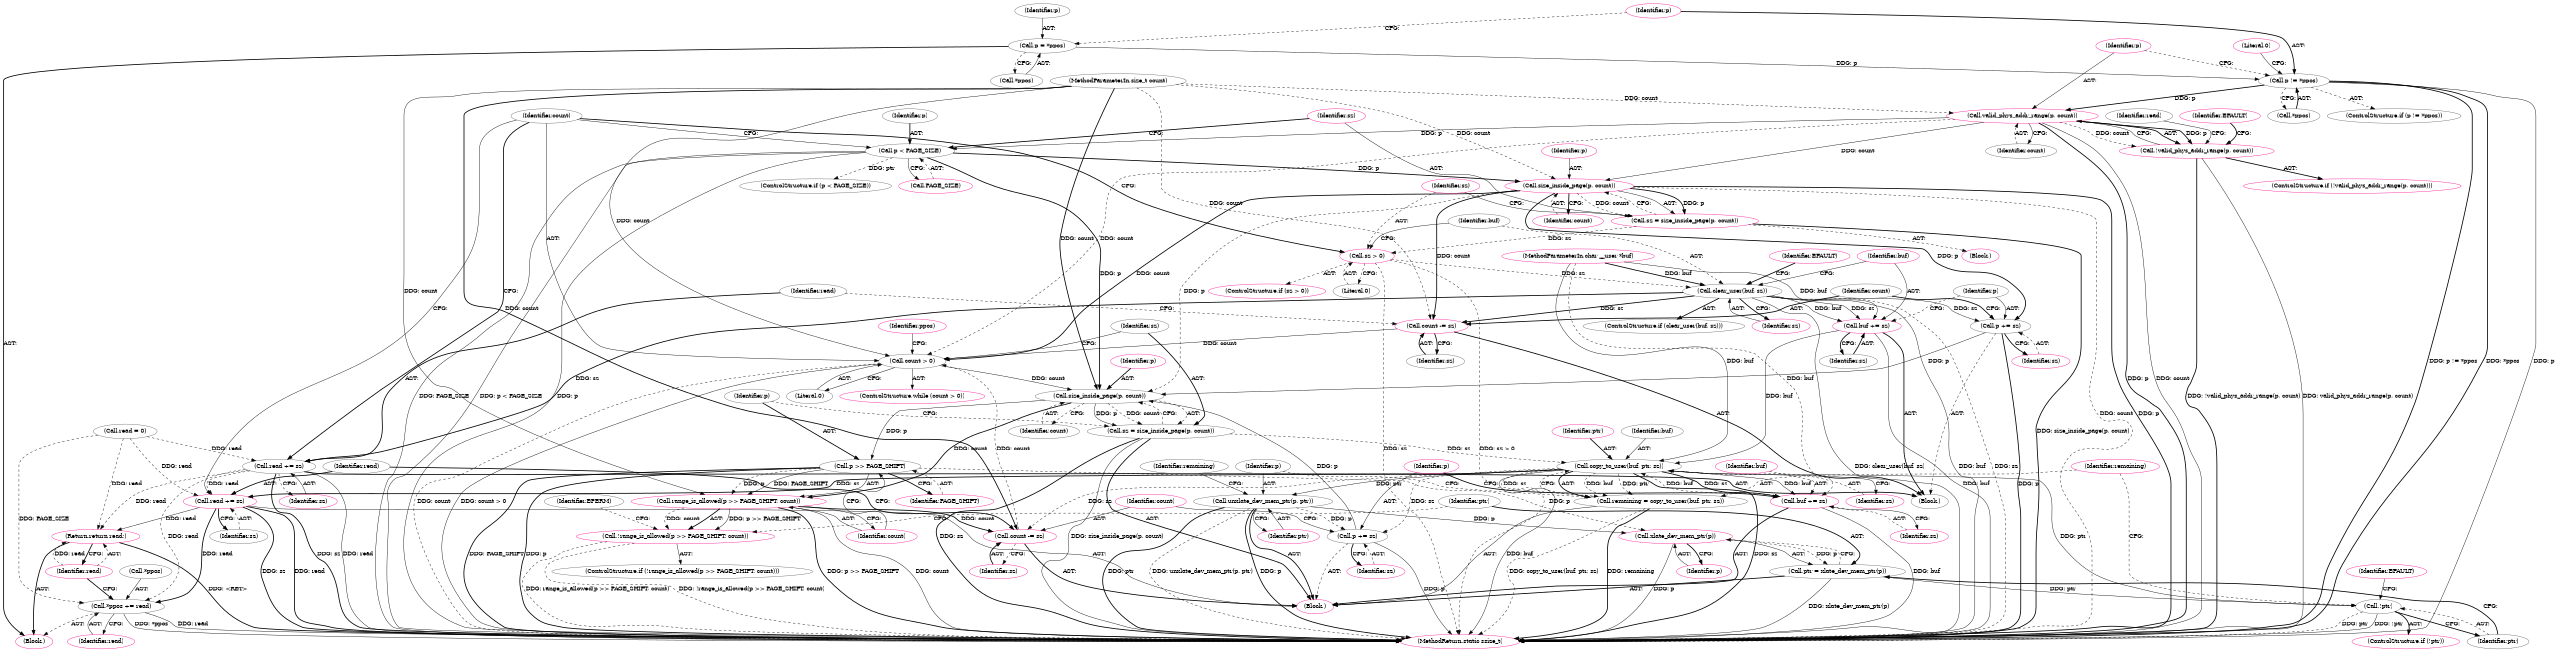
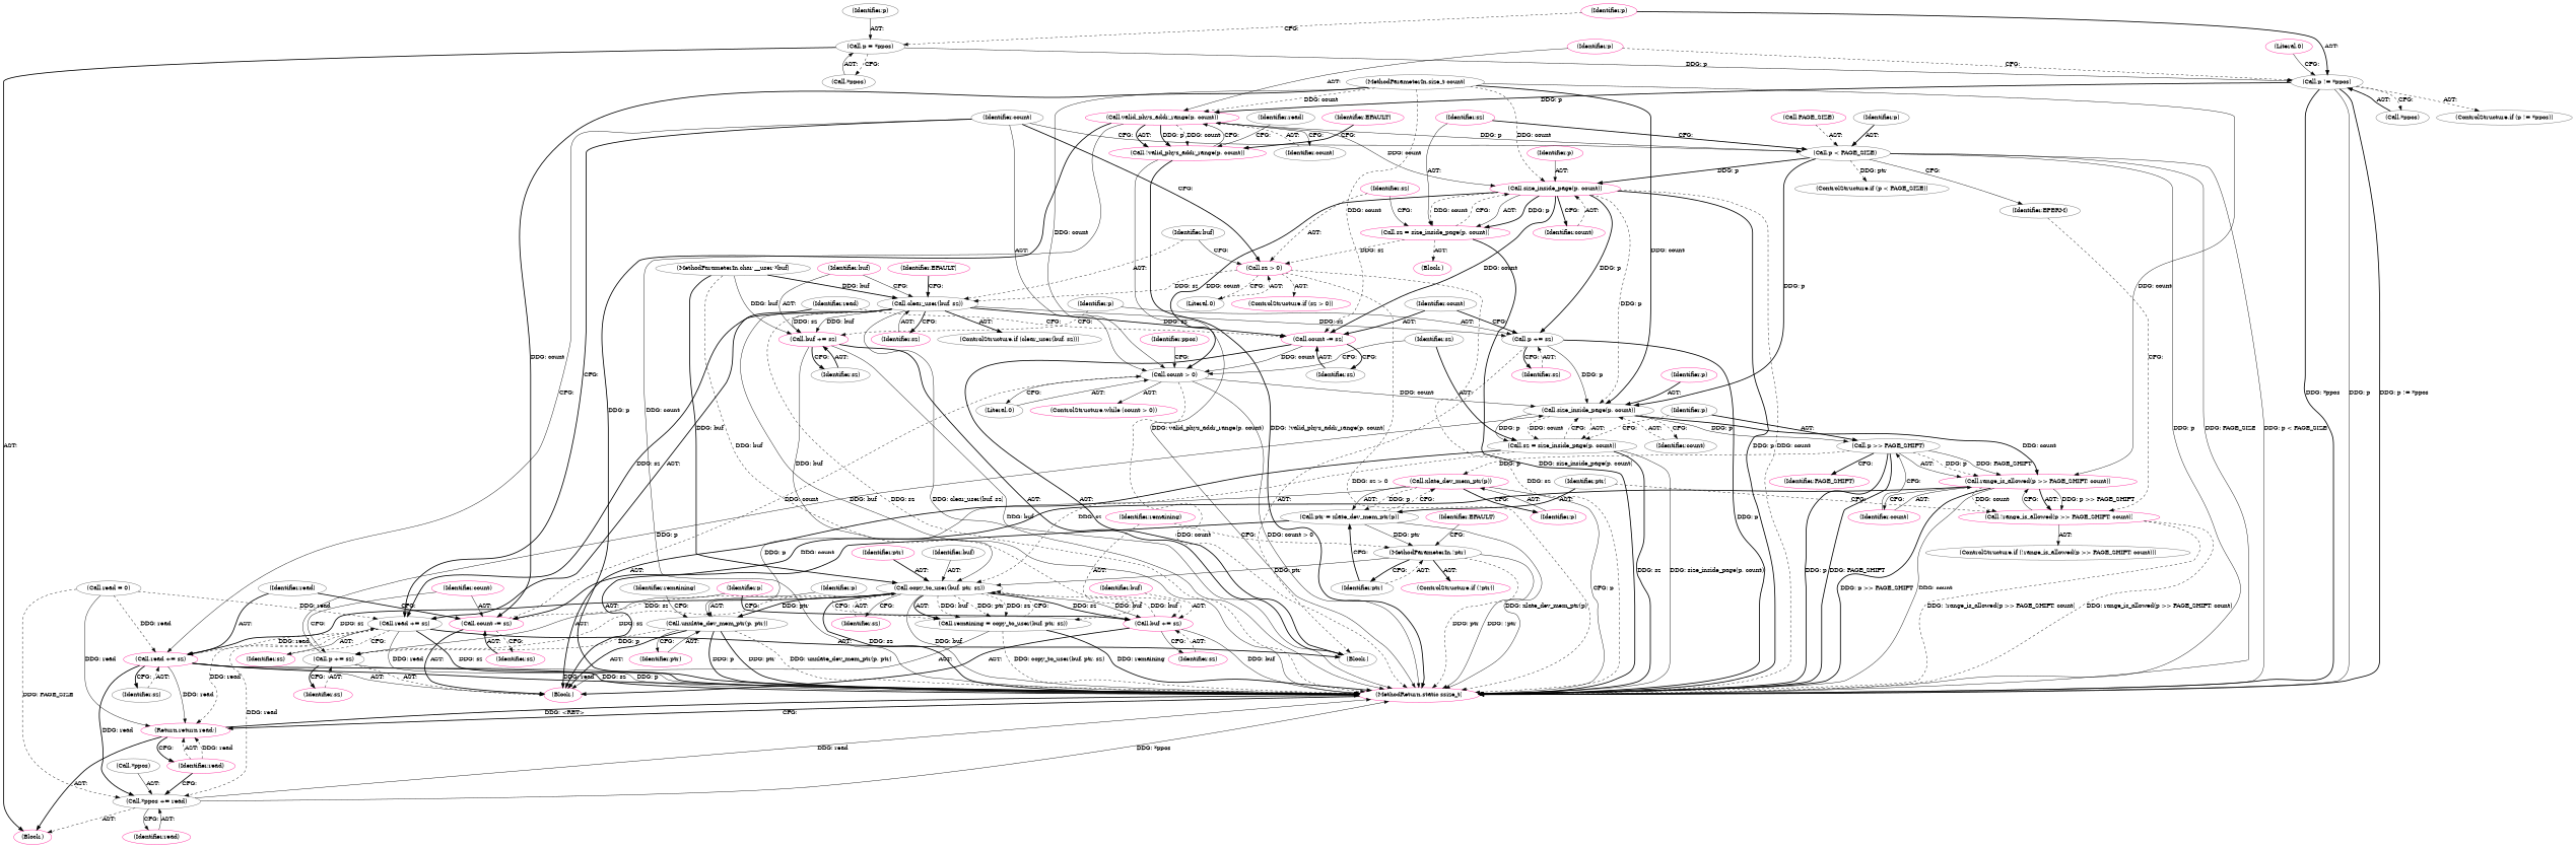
  digraph {
    node [color=deeppink]
    edge [style=solid]
    n1 [color=gray40 label="(Call,p != *ppos)"]
    n2 [label="(Call,valid_phys_addr_range(p, count))"]
    n3 [color=gray40 label="(Call,*ppos)"]
    n4 [color=gray40 label="(ControlStructure,if (p != *ppos))"]
    n5 [label="(MethodReturn,static ssize_t)"]
    n6 [label="(Call,!valid_phys_addr_range(p, count))"]
    n7 [color=gray40 label="(Call,p < PAGE_SIZE)"]
    n8 [label="(Call,size_inside_page(p, count))"]
    n9 [color=gray40 label="(Call,count > 0)"]
    n10 [color=gray40 label="(Identifier,count)"]
    n11 [color=gray40 label="(Call,*ppos += read)"]
    n12 [label="(Block,)"]
    n13 [label="(Identifier,read)"]
    n14 [label="(Return,return read;)"]
    n15 [color=gray40 label="(Call,p = *ppos)"]
    n16 [color=gray40 label="(Call,*ppos)"]
-   n17 [label="(ControlStructure,if (!valid_phys_addr_range(p, count)))"]
    n18 [color=gray40 label="(Call,size_inside_page(p, count))"]
    n19 [label="(Call,PAGE_SIZE)"]
    n20 [color=gray40 label="(ControlStructure,if (p < PAGE_SIZE))"]
    n21 [label="(Call,sz = size_inside_page(p, count))"]
    n22 [color=gray40 label="(Call,p += sz)"]
    n23 [label="(Call,count -= sz)"]
    n24 [label="(Identifier,count)"]
    n25 [color=gray40 label="(Literal,0)"]
    n26 [label="(ControlStructure,while (count > 0))"]
    n27 [color=gray40 label="(Call,sz = size_inside_page(p, count))"]
    n28 [color=gray40 label="(Call,p >> PAGE_SHIFT)"]
    n29 [label="(Call,range_is_allowed(p >> PAGE_SHIFT, count))"]
    n30 [color=gray40 label="(Identifier,count)"]
    n31 [label="(Call,sz > 0)"]
    n32 [label="(Block,)"]
    n33 [color=gray40 label="(Block,)"]
    n34 [label="(Identifier,sz)"]
    n35 [color=gray40 label="(Identifier,sz)"]
    n36 [color=gray40 label="(Call,clear_user(buf, sz))"]
    n37 [color=gray40 label="(Literal,0)"]
    n38 [label="(ControlStructure,if (sz > 0))"]
    n39 [label="(Call,buf += sz)"]
    n40 [color=gray40 label="(Call,read += sz)"]
    n41 [label="(Identifier,sz)"]
    n42 [color=gray40 label="(ControlStructure,if (clear_user(buf, sz)))"]
    n43 [color=gray40 label="(Call,copy_to_user(buf, ptr, sz))"]
    n44 [color=gray40 label="(Identifier,sz)"]
    n45 [label="(Call,read += sz)"]
    n46 [label="(Identifier,sz)"]
    n47 [color=gray40 label="(Call,remaining = copy_to_user(buf, ptr, sz))"]
    n48 [color=gray40 label="(Call,unxlate_dev_mem_ptr(p, ptr))"]
    n49 [color=gray40 label="(Call,p += sz)"]
    n50 [label="(Call,count -= sz)"]
    n51 [label="(Call,buf += sz)"]
    n52 [label="(Identifier,sz)"]
    n53 [label="(Block,)"]
    n54 [label="(Identifier,ptr)"]
    n55 [label="(Identifier,sz)"]
    n56 [label="(Identifier,sz)"]
    n57 [label="(Identifier,sz)"]
    n58 [color=gray40 label="(Identifier,sz)"]
    n59 [label="(Call,xlate_dev_mem_ptr(p))"]
    n60 [label="(Identifier,PAGE_SHIFT)"]
    n61 [label="(Call,!range_is_allowed(p >> PAGE_SHIFT, count))"]
    n62 [label="(Identifier,count)"]
    n63 [color=gray40 label="(Call,ptr = xlate_dev_mem_ptr(p))"]
    n64 [label="(Identifier,p)"]
    n65 [color=gray40 label="(ControlStructure,if (!range_is_allowed(p >> PAGE_SHIFT, count)))"]
-   n66 [color=gray40 label="(Call,!ptr)"]
+   n66 [color=gray40 label="(MethodParameterIn,!ptr)"]
    n67 [color=gray40 label="(Identifier,ptr)"]
    n68 [label="(ControlStructure,if (!ptr))"]
    n69 [label="(Identifier,read)"]
    n70 [label="(Identifier,p)"]
    n71 [label="(Identifier,ppos)"]
    n72 [label="(Identifier,p)"]
    n73 [color=gray40 label="(Identifier,p)"]
    n74 [label="(Identifier,EFAULT)"]
    n75 [label="(Identifier,p)"]
    n76 [color=gray40 label="(Call,read = 0)"]
    n77 [label="(Identifier,buf)"]
    n78 [color=gray40 label="(Identifier,ptr)"]
    n79 [label="(Identifier,ptr)"]
    n80 [label="(Identifier,remaining)"]
-   n81 [label="(MethodParameterIn,char __user *buf)"]
+   n81 [color=gray40 label="(MethodParameterIn,char __user *buf)"]
    n82 [color=gray40 label="(Identifier,p)"]
    n83 [label="(Identifier,sz)"]
    n84 [label="(Identifier,EFAULT)"]
    n85 [color=gray40 label="(Identifier,EPERM)"]
    n86 [label="(Literal,0)"]
    n87 [color=gray40 label="(Call,*ppos)"]
    n88 [color=gray40 label="(Identifier,count)"]
    n89 [color=gray40 label="(Identifier,p)"]
    n90 [label="(Identifier,sz)"]
    n91 [color=gray40 label="(Identifier,remaining)"]
    n92 [label="(Identifier,p)"]
    n93 [label="(Identifier,EFAULT)"]
    n94 [color=gray40 label="(MethodParameterIn,size_t count)"]
    n95 [label="(Identifier,p)"]
    n96 [label="(Identifier,buf)"]
    n97 [label="(Identifier,count)"]
    n98 [color=gray40 label="(Identifier,sz)"]
    n99 [color=gray40 label="(Identifier,count)"]
    n100 [color=gray40 label="(Identifier,read)"]
    n101 [color=gray40 label="(Identifier,buf)"]
    n102 [color=gray40 label="(Identifier,buf)"]
    n103 [color=gray40 label="(Identifier,read)"]
    n104 [color=gray40 label="(Identifier,read)"]
    n105 [color=gray40 label="(Identifier,p)"]
    n106 [color=gray40 label="(Identifier,p)"]
    n1 -> n2 [label="DDG: p" style=bold]
    n1 -> n3 [label="CFG: " style=dashed]
    n1 -> n4 [label="AST: " style=dashed]
    n1 -> n5 [label="DDG: p"]
    n1 -> n5 [label="DDG: p != *ppos" style=bold]
    n1 -> n5 [label="DDG: *ppos" style=bold]
    n2 -> n5 [label="DDG: p" style=bold]
    n2 -> n5 [label="DDG: count"]
    n2 -> n6 [label="AST: " style=bold]
    n2 -> n6 [label="DDG: p" style=bold]
    n2 -> n6 [label="DDG: count" style=dashed]
    n2 -> n7 [label="DDG: p"]
    n2 -> n8 [label="DDG: count"]
-   n2 -> n9 [label="DDG: count" style=dashed]
    n2 -> n10 [label="CFG: "]
    n3 -> n1 [label="AST: " style=bold]
+   n5 -> n14 [label="CFG: " style=bold]
    n6 -> n2 [label="CFG: "]
    n6 -> n5 [label="DDG: valid_phys_addr_range(p, count)"]
    n6 -> n5 [label="DDG: !valid_phys_addr_range(p, count)" style=bold]
-   n6 -> n17 [label="AST: " style=bold]
    n7 -> n5 [label="DDG: p < PAGE_SIZE"]
    n7 -> n5 [label="DDG: p"]
    n7 -> n5 [label="DDG: PAGE_SIZE"]
    n7 -> n8 [label="DDG: p" style=bold]
    n7 -> n18 [label="DDG: p" style=bold]
-   n7 -> n19 [label="CFG: "]
+   n7 -> n85 [label="CFG: "]
    n7 -> n20 [label="DDG: ptr" style=dashed]
    n8 -> n5 [label="DDG: p" style=bold]
    n8 -> n5 [label="DDG: count" style=dashed]
    n8 -> n9 [label="DDG: count" style=bold]
    n8 -> n18 [label="DDG: p" style=dashed]
    n8 -> n21 [label="AST: "]
    n8 -> n21 [label="DDG: p" style=bold]
    n8 -> n21 [label="DDG: count" style=dashed]
    n8 -> n22 [label="DDG: p" style=bold]
    n8 -> n23 [label="DDG: count" style=bold]
    n8 -> n24 [label="CFG: " style=bold]
    n9 -> n5 [label="DDG: count > 0"]
    n9 -> n5 [label="DDG: count" style=dashed]
    n9 -> n18 [label="DDG: count"]
    n9 -> n25 [label="CFG: "]
    n9 -> n26 [label="AST: "]
    n10 -> n2 [label="AST: " style=dashed]
    n11 -> n5 [label="DDG: *ppos"]
    n11 -> n5 [label="DDG: read"]
    n11 -> n12 [label="AST: " style=dashed]
    n11 -> n13 [label="CFG: "]
    n13 -> n11 [label="AST: "]
    n14 -> n5 [label="DDG: <RET>" style=bold]
    n14 -> n12 [label="AST: " style=bold]
    n14 -> n69 [label="CFG: " style=bold]
    n15 -> n1 [label="DDG: p"]
    n15 -> n12 [label="AST: " style=bold]
    n15 -> n16 [label="CFG: " style=dashed]
    n16 -> n15 [label="AST: "]
    n18 -> n27 [label="AST: " style=dashed]
    n18 -> n27 [label="DDG: p"]
    n18 -> n27 [label="DDG: count" style=dashed]
    n18 -> n28 [label="DDG: p"]
    n18 -> n29 [label="DDG: count" style=bold]
    n18 -> n30 [label="CFG: " style=dashed]
    n19 -> n7 [label="AST: " style=dashed]
    n21 -> n5 [label="DDG: size_inside_page(p, count)" style=bold]
    n21 -> n8 [label="CFG: " style=dashed]
    n21 -> n31 [label="DDG: sz" style=dashed]
    n21 -> n32 [label="AST: " style=dashed]
    n22 -> n5 [label="DDG: p" style=bold]
    n22 -> n18 [label="DDG: p"]
    n22 -> n33 [label="AST: " style=dashed]
    n22 -> n34 [label="CFG: " style=bold]
    n23 -> n9 [label="DDG: count"]
    n23 -> n33 [label="AST: " style=bold]
    n23 -> n35 [label="CFG: " style=bold]
    n24 -> n8 [label="AST: " style=dashed]
    n25 -> n9 [label="AST: "]
    n27 -> n5 [label="DDG: size_inside_page(p, count)"]
    n27 -> n5 [label="DDG: sz" style=bold]
    n27 -> n18 [label="CFG: " style=dashed]
    n27 -> n43 [label="DDG: sz" style=dashed]
    n27 -> n53 [label="AST: " style=bold]
    n28 -> n5 [label="DDG: PAGE_SHIFT" style=bold]
    n28 -> n5 [label="DDG: p" style=bold]
    n28 -> n29 [label="AST: "]
    n28 -> n29 [label="DDG: p" style=dashed]
    n28 -> n29 [label="DDG: PAGE_SHIFT"]
    n28 -> n59 [label="DDG: p" style=dashed]
    n28 -> n60 [label="CFG: " style=bold]
    n29 -> n5 [label="DDG: count"]
    n29 -> n5 [label="DDG: p >> PAGE_SHIFT" style=bold]
    n29 -> n50 [label="DDG: count" style=bold]
    n29 -> n61 [label="AST: " style=bold]
    n29 -> n61 [label="DDG: p >> PAGE_SHIFT"]
    n29 -> n61 [label="DDG: count" style=dashed]
    n29 -> n62 [label="CFG: "]
    n30 -> n18 [label="AST: " style=dashed]
    n31 -> n5 [label="DDG: sz > 0" style=dashed]
    n31 -> n5 [label="DDG: sz" style=dashed]
    n31 -> n36 [label="DDG: sz" style=dashed]
    n31 -> n37 [label="CFG: " style=dashed]
    n31 -> n38 [label="AST: " style=dashed]
    n34 -> n22 [label="AST: " style=dashed]
    n35 -> n23 [label="AST: " style=bold]
    n36 -> n5 [label="DDG: buf"]
    n36 -> n5 [label="DDG: sz" style=dashed]
    n36 -> n5 [label="DDG: clear_user(buf, sz)"]
    n36 -> n22 [label="DDG: sz"]
    n36 -> n23 [label="DDG: sz" style=bold]
    n36 -> n39 [label="DDG: sz"]
    n36 -> n39 [label="DDG: buf"]
    n36 -> n40 [label="DDG: sz" style=bold]
    n36 -> n41 [label="CFG: " style=bold]
    n36 -> n42 [label="AST: " style=bold]
    n37 -> n31 [label="AST: " style=dashed]
    n39 -> n5 [label="DDG: buf"]
    n39 -> n33 [label="AST: " style=bold]
    n39 -> n43 [label="DDG: buf"]
    n39 -> n44 [label="CFG: " style=bold]
    n40 -> n5 [label="DDG: read"]
    n40 -> n5 [label="DDG: sz" style=bold]
    n40 -> n11 [label="DDG: read" style=dashed]
    n40 -> n14 [label="DDG: read" style=dashed]
    n40 -> n33 [label="AST: " style=bold]
    n40 -> n45 [label="DDG: read" style=dashed]
    n40 -> n46 [label="CFG: " style=dashed]
    n41 -> n36 [label="AST: "]
    n43 -> n5 [label="DDG: sz" style=bold]
    n43 -> n5 [label="DDG: buf"]
    n43 -> n45 [label="DDG: sz" style=bold]
    n43 -> n47 [label="AST: " style=bold]
    n43 -> n47 [label="DDG: buf" style=dashed]
    n43 -> n47 [label="DDG: ptr" style=dashed]
    n43 -> n47 [label="DDG: sz" style=dashed]
-   n43 -> n48 [label="DDG: ptr"]
+   n43 -> n48 [label="DDG: ptr" style=bold]
    n43 -> n49 [label="DDG: sz" style=dashed]
    n43 -> n50 [label="DDG: sz" style=dashed]
    n43 -> n51 [label="DDG: sz" style=bold]
    n43 -> n51 [label="DDG: buf"]
    n43 -> n52 [label="CFG: "]
    n44 -> n39 [label="AST: " style=bold]
    n45 -> n5 [label="DDG: read" style=bold]
    n45 -> n5 [label="DDG: sz" style=bold]
    n45 -> n11 [label="DDG: read" style=bold]
    n45 -> n14 [label="DDG: read"]
    n45 -> n53 [label="AST: "]
    n45 -> n58 [label="CFG: " style=bold]
    n46 -> n40 [label="AST: "]
    n47 -> n5 [label="DDG: copy_to_user(buf, ptr, sz)" style=dashed]
    n47 -> n5 [label="DDG: remaining" style=bold]
    n47 -> n43 [label="CFG: " style=dashed]
    n47 -> n53 [label="AST: "]
    n48 -> n5 [label="DDG: p" style=bold]
    n48 -> n5 [label="DDG: ptr" style=bold]
    n48 -> n5 [label="DDG: unxlate_dev_mem_ptr(p, ptr)" style=dashed]
    n48 -> n49 [label="DDG: p" style=dashed]
    n48 -> n53 [label="AST: " style=bold]
    n48 -> n54 [label="CFG: "]
    n49 -> n5 [label="DDG: p"]
    n49 -> n18 [label="DDG: p"]
    n49 -> n53 [label="AST: " style=dashed]
    n49 -> n55 [label="CFG: " style=bold]
    n50 -> n9 [label="DDG: count" style=dashed]
    n50 -> n53 [label="AST: " style=bold]
    n50 -> n56 [label="CFG: " style=dashed]
    n51 -> n5 [label="DDG: buf"]
    n51 -> n43 [label="DDG: buf" style=dashed]
    n51 -> n53 [label="AST: " style=bold]
    n51 -> n57 [label="CFG: "]
    n52 -> n43 [label="AST: " style=dashed]
    n54 -> n48 [label="AST: "]
    n55 -> n49 [label="AST: " style=dashed]
    n56 -> n50 [label="AST: " style=bold]
    n57 -> n51 [label="AST: " style=dashed]
    n58 -> n45 [label="AST: " style=dashed]
-   n59 -> n5 [label="DDG: p"]
-   n48 -> n59 [label="DDG: p"]
+   n59 -> n5 [label="CFG: p"]
+   n59 -> n48 [label="DDG: p"]
    n59 -> n63 [label="AST: "]
    n59 -> n63 [label="DDG: p" style=dashed]
    n59 -> n64 [label="CFG: " style=bold]
-   n60 -> n28 [label="AST: " style=dashed]
    n61 -> n5 [label="DDG: range_is_allowed(p >> PAGE_SHIFT, count)" style=dashed]
    n61 -> n5 [label="DDG: !range_is_allowed(p >> PAGE_SHIFT, count)" style=dashed]
+   n61 -> n29 [label="CFG: "]
    n61 -> n65 [label="AST: "]
    n62 -> n28 [label="CFG: "]
    n62 -> n29 [label="AST: "]
    n63 -> n5 [label="DDG: xlate_dev_mem_ptr(p)"]
    n63 -> n53 [label="AST: " style=bold]
    n63 -> n59 [label="CFG: " style=dashed]
    n63 -> n66 [label="DDG: ptr"]
    n64 -> n59 [label="AST: "]
    n66 -> n5 [label="DDG: !ptr"]
    n66 -> n5 [label="DDG: ptr" style=dashed]
    n66 -> n43 [label="DDG: ptr"]
    n66 -> n67 [label="CFG: " style=bold]
    n66 -> n68 [label="AST: " style=bold]
    n67 -> n63 [label="CFG: " style=bold]
    n67 -> n66 [label="AST: " style=dashed]
    n69 -> n11 [label="CFG: " style=bold]
    n69 -> n14 [label="AST: " style=dashed]
    n69 -> n14 [label="DDG: read" style=dashed]
    n70 -> n8 [label="AST: "]
    n71 -> n9 [label="CFG: "]
    n72 -> n49 [label="AST: "]
    n72 -> n51 [label="CFG: " style=bold]
    n73 -> n15 [label="AST: "]
    n74 -> n36 [label="CFG: " style=bold]
    n75 -> n18 [label="AST: " style=bold]
    n76 -> n11 [label="DDG: PAGE_SIZE" style=dashed]
-   n76 -> n14 [label="DDG: read" style=dashed]
+   n76 -> n14 [label="DDG: read"]
    n76 -> n40 [label="DDG: read" style=dashed]
    n76 -> n45 [label="DDG: read" style=dashed]
    n77 -> n36 [label="CFG: "]
    n77 -> n39 [label="AST: "]
    n78 -> n61 [label="CFG: " style=dashed]
    n78 -> n63 [label="AST: " style=bold]
    n79 -> n43 [label="AST: " style=bold]
    n80 -> n47 [label="AST: " style=dashed]
    n80 -> n66 [label="CFG: " style=dashed]
    n81 -> n36 [label="DDG: buf" style=bold]
    n81 -> n39 [label="DDG: buf"]
-   n81 -> n43 [label="DDG: buf"]
+   n81 -> n43 [label="DDG: buf" style=bold]
    n81 -> n51 [label="DDG: buf" style=dashed]
    n82 -> n22 [label="AST: "]
    n82 -> n39 [label="CFG: " style=dashed]
    n83 -> n21 [label="CFG: "]
    n83 -> n31 [label="AST: " style=dashed]
    n84 -> n6 [label="CFG: " style=bold]
    n85 -> n61 [label="CFG: " style=dashed]
    n86 -> n1 [label="CFG: "]
    n87 -> n11 [label="AST: "]
    n88 -> n7 [label="CFG: "]
    n88 -> n9 [label="AST: "]
    n88 -> n31 [label="CFG: " style=bold]
    n88 -> n40 [label="CFG: " style=bold]
    n88 -> n45 [label="CFG: "]
    n89 -> n47 [label="CFG: " style=dashed]
    n89 -> n48 [label="AST: "]
    n90 -> n7 [label="CFG: " style=bold]
    n90 -> n21 [label="AST: "]
    n91 -> n48 [label="CFG: "]
    n92 -> n1 [label="AST: " style=bold]
    n92 -> n15 [label="CFG: " style=dashed]
    n93 -> n66 [label="CFG: "]
    n94 -> n2 [label="DDG: count" style=dashed]
    n94 -> n8 [label="DDG: count" style=dashed]
    n94 -> n9 [label="DDG: count"]
    n94 -> n18 [label="DDG: count" style=bold]
    n94 -> n23 [label="DDG: count" style=dashed]
    n94 -> n29 [label="DDG: count"]
    n94 -> n50 [label="DDG: count" style=bold]
    n95 -> n1 [label="CFG: " style=dashed]
    n95 -> n2 [label="AST: "]
    n96 -> n51 [label="AST: " style=dashed]
    n97 -> n49 [label="CFG: "]
    n97 -> n50 [label="AST: "]
    n98 -> n9 [label="CFG: "]
    n98 -> n27 [label="AST: " style=bold]
    n99 -> n22 [label="CFG: " style=bold]
    n99 -> n23 [label="AST: " style=bold]
    n100 -> n23 [label="CFG: " style=dashed]
    n100 -> n40 [label="AST: " style=bold]
    n101 -> n43 [label="AST: "]
    n102 -> n31 [label="CFG: "]
    n102 -> n36 [label="AST: " style=dashed]
    n103 -> n6 [label="CFG: "]
    n104 -> n45 [label="AST: " style=bold]
    n104 -> n50 [label="CFG: " style=bold]
    n105 -> n7 [label="AST: " style=bold]
    n106 -> n27 [label="CFG: " style=dashed]
    n106 -> n28 [label="AST: " style=bold]
  }
